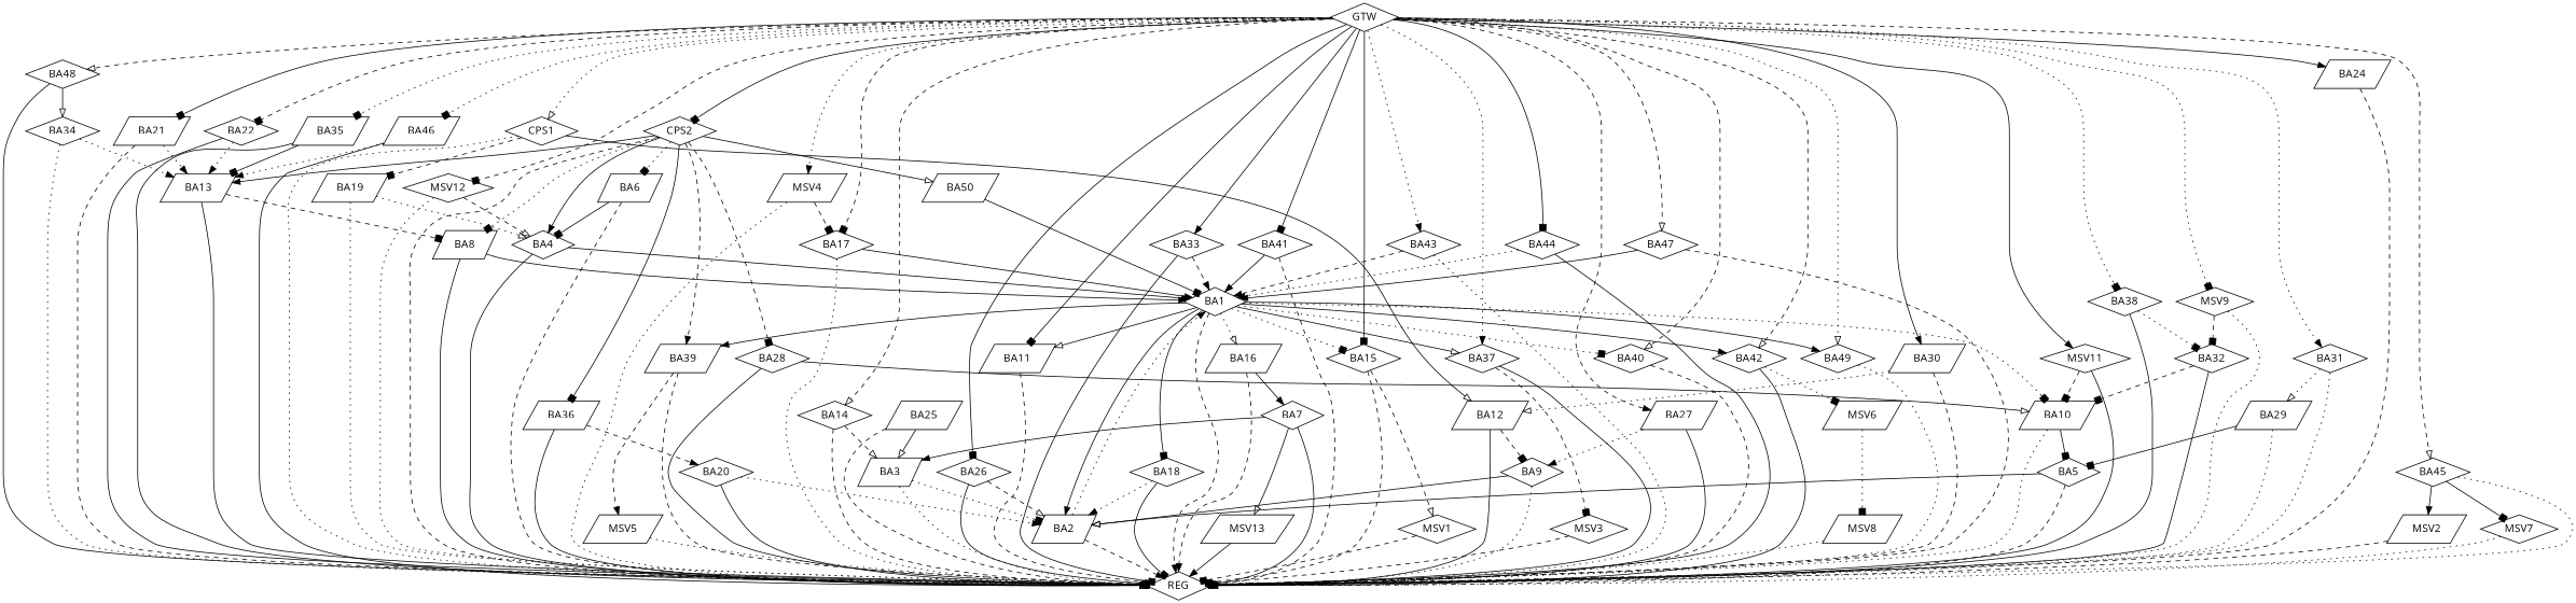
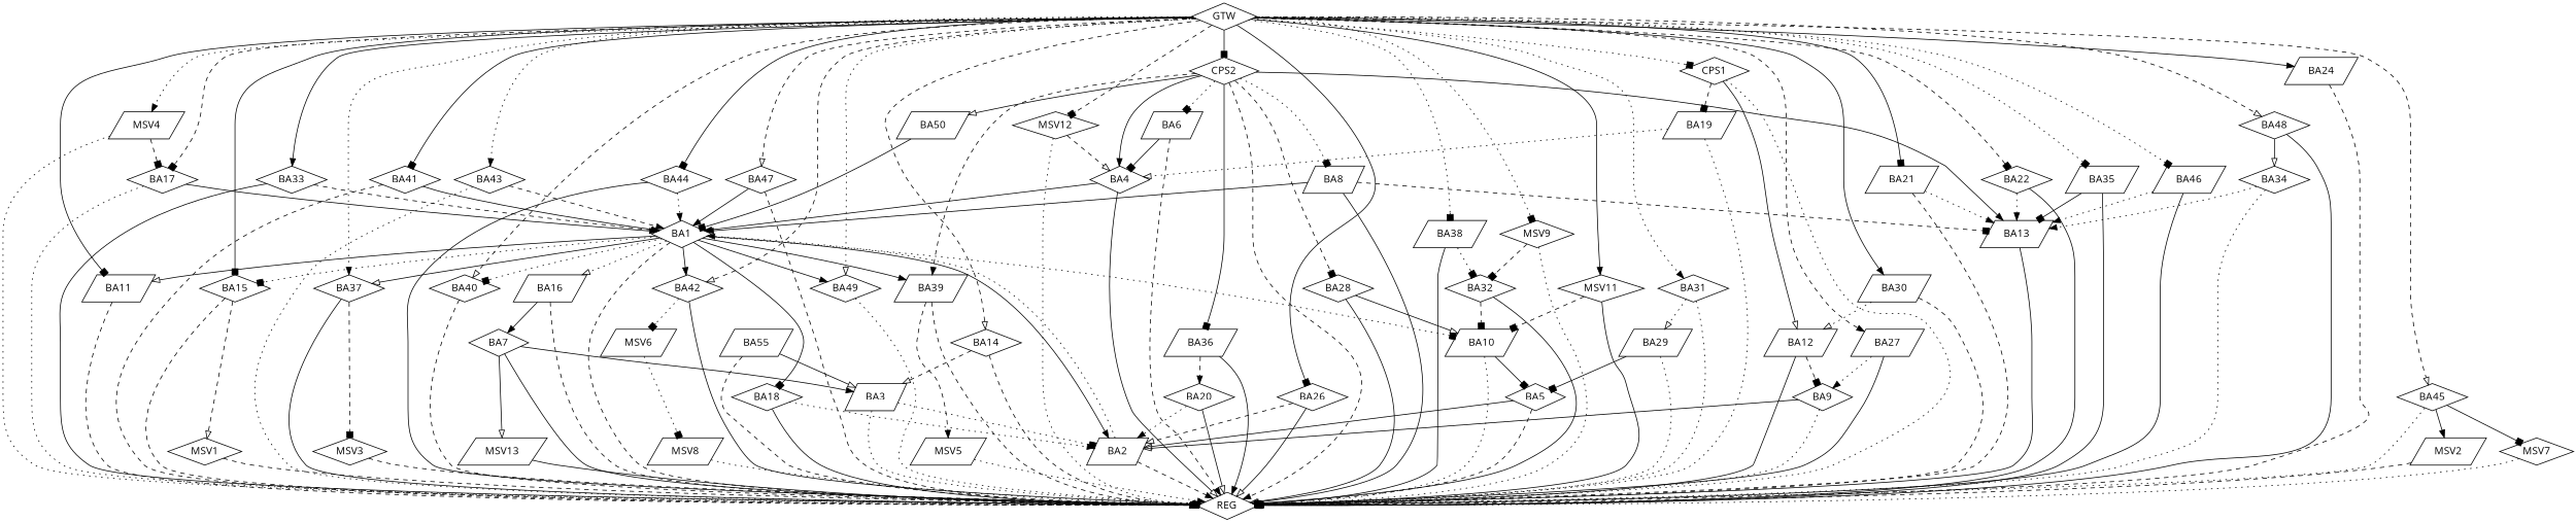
  strict digraph {
    fontname="Open Sans"
    node [fontname="Open Sans" shape=diamond]
    edge [arrowhead=box fontname="Open Sans" style=solid]
    n1 [label=BA1]
    n2 [label=BA2 shape=parallelogram]
    n3 [label=BA10 shape=parallelogram]
    n4 [label=BA11 shape=parallelogram]
    n5 [label=BA15]
    n6 [label=BA16 shape=parallelogram]
    n7 [label=BA18]
    n8 [label=BA37]
    n9 [label=BA39 shape=parallelogram]
    n10 [label=BA40]
    n11 [label=BA42]
    n12 [label=BA49]
    n13 [label=REG]
    n14 [label=BA5]
    n15 [label=MSV1]
    n16 [label=BA7]
    n17 [label=MSV3]
    n18 [label=MSV5 shape=parallelogram]
    n19 [label=MSV6 shape=parallelogram]
    n20 [label=BA3 shape=parallelogram]
    n21 [label=BA4]
    n22 [label=BA6 shape=parallelogram]
    n23 [label=MSV13 shape=parallelogram]
    n24 [label=BA8 shape=parallelogram]
    n25 [label=BA9]
    n26 [label=BA12 shape=parallelogram]
    n27 [label=BA13 shape=parallelogram]
    n28 [label=BA14]
    n29 [label=BA17]
    n30 [label=BA19 shape=parallelogram]
    n31 [label=BA20]
    n32 [label=BA21 shape=parallelogram]
    n33 [label=BA22]
    n34 [label=BA24 shape=parallelogram]
-   n35 [label=BA25 shape=parallelogram]
+   n35 [label=BA55 shape=parallelogram]
    n36 [label=BA26]
    n37 [label=BA27 shape=parallelogram]
    n38 [label=BA28]
    n39 [label=BA29 shape=parallelogram]
    n40 [label=BA30 shape=parallelogram]
    n41 [label=BA31]
    n42 [label=BA32]
    n43 [label=BA33]
    n44 [label=BA34]
    n45 [label=BA35 shape=parallelogram]
    n46 [label=BA36 shape=parallelogram]
-   n47 [label=BA38]
+   n47 [label=BA38 shape=parallelogram]
    n48 [label=BA41]
    n49 [label=MSV8 shape=parallelogram]
    n50 [label=BA43]
    n51 [label=BA44]
    n52 [label=BA45]
    n53 [label=MSV2 shape=parallelogram]
    n54 [label=MSV7]
    n55 [label=BA46 shape=parallelogram]
    n56 [label=BA47]
    n57 [label=BA48]
    n58 [label=BA50 shape=parallelogram]
    n59 [label=CPS1]
    n60 [label=CPS2]
    n61 [label=GTW]
    n62 [label=MSV4 shape=parallelogram]
    n63 [label=MSV9]
    n64 [label=MSV11]
    n65 [label=MSV12]
    n1 -> n2 [arrowhead=normal]
    n1 -> n3 [style=dotted]
    n1 -> n4 [arrowhead=onormal]
    n1 -> n5 [style=dotted]
    n1 -> n6 [arrowhead=onormal style=dotted]
    n1 -> n7
    n1 -> n8 [arrowhead=onormal]
    n1 -> n9 [arrowhead=normal]
    n1 -> n10 [style=dotted]
    n1 -> n11 [arrowhead=normal]
    n1 -> n12 [arrowhead=normal]
    n1 -> n13 [arrowhead=normal style=dashed]
    n2 -> n1 [arrowhead=normal style=dotted]
    n2 -> n13 [arrowhead=normal style=dashed]
    n3 -> n13 [arrowhead=normal style=dotted]
    n3 -> n14
    n4 -> n13 [arrowhead=onormal style=dashed]
    n5 -> n13 [arrowhead=normal style=dashed]
    n5 -> n15 [arrowhead=onormal style=dashed]
    n6 -> n13 [arrowhead=normal style=dashed]
    n6 -> n16 [arrowhead=normal]
    n7 -> n2 [arrowhead=normal style=dotted]
    n7 -> n13
    n8 -> n13 [arrowhead=onormal]
    n8 -> n17 [style=dashed]
    n9 -> n13 [arrowhead=onormal style=dashed]
    n9 -> n18 [arrowhead=normal style=dashed]
    n10 -> n13 [arrowhead=onormal style=dashed]
    n11 -> n13 [arrowhead=onormal]
    n11 -> n19 [style=dotted]
    n12 -> n13 [arrowhead=onormal style=dotted]
    n14 -> n2 [arrowhead=onormal]
    n14 -> n13 [arrowhead=normal style=dashed]
    n15 -> n13 [style=dashed]
    n16 -> n13
    n16 -> n20 [arrowhead=normal]
    n16 -> n23 [arrowhead=onormal]
    n17 -> n13 [style=dashed]
    n18 -> n13 [arrowhead=normal style=dotted]
    n19 -> n49 [style=dotted]
    n20 -> n2 [style=dotted]
    n20 -> n13 [arrowhead=normal style=dotted]
    n21 -> n1 [arrowhead=normal]
    n21 -> n13 [arrowhead=onormal]
    n22 -> n13 [arrowhead=normal style=dashed]
    n22 -> n21
    n23 -> n13 [arrowhead=normal]
    n24 -> n1 [arrowhead=normal]
    n24 -> n13 [arrowhead=onormal]
    n25 -> n2 [arrowhead=onormal]
    n25 -> n13 [style=dotted]
    n26 -> n13 [arrowhead=onormal]
    n26 -> n25 [style=dashed]
    n27 -> n13
-   n27 -> n24 [style=dashed]
+   n24 -> n27 [style=dashed]
    n28 -> n13 [arrowhead=onormal style=dashed]
    n28 -> n20 [arrowhead=onormal style=dashed]
    n29 -> n1 [arrowhead=normal]
    n29 -> n13 [arrowhead=normal style=dotted]
    n30 -> n13 [style=dotted]
    n30 -> n21 [arrowhead=onormal style=dotted]
    n31 -> n2 [arrowhead=normal style=dotted]
    n31 -> n13 [arrowhead=onormal]
    n32 -> n13 [style=dashed]
    n32 -> n27 [arrowhead=normal style=dotted]
    n33 -> n13
    n33 -> n27 [arrowhead=normal style=dotted]
    n34 -> n13 [arrowhead=onormal style=dashed]
    n35 -> n13 [arrowhead=onormal style=dashed]
    n35 -> n20 [arrowhead=onormal]
    n36 -> n2 [arrowhead=onormal style=dashed]
    n36 -> n13 [arrowhead=onormal]
    n37 -> n13 [arrowhead=onormal]
    n37 -> n25 [arrowhead=normal style=dotted]
    n38 -> n3 [arrowhead=onormal]
    n38 -> n13 [arrowhead=onormal]
    n39 -> n13 [arrowhead=onormal style=dotted]
    n39 -> n14
    n40 -> n13 [arrowhead=normal style=dashed]
    n40 -> n26 [arrowhead=onormal style=dotted]
    n41 -> n13 [arrowhead=onormal style=dotted]
    n41 -> n39 [arrowhead=onormal style=dotted]
    n42 -> n3 [style=dashed]
    n42 -> n13 [arrowhead=normal]
    n43 -> n1 [arrowhead=normal style=dashed]
    n43 -> n13
    n44 -> n13 [style=dotted]
    n44 -> n27 [arrowhead=normal style=dotted]
    n45 -> n13
    n45 -> n27
    n46 -> n13 [arrowhead=normal]
    n46 -> n31 [arrowhead=normal style=dashed]
    n47 -> n13 [arrowhead=normal]
    n47 -> n42 [style=dotted]
    n48 -> n1 [arrowhead=normal]
    n48 -> n13 [arrowhead=normal style=dashed]
    n49 -> n13 [arrowhead=onormal style=dotted]
    n50 -> n1 [arrowhead=normal style=dashed]
    n50 -> n13 [arrowhead=onormal style=dotted]
    n51 -> n1 [arrowhead=normal style=dotted]
    n51 -> n13
    n52 -> n13 [style=dotted]
    n52 -> n53 [arrowhead=normal]
    n52 -> n54
    n53 -> n13 [arrowhead=onormal style=dashed]
    n54 -> n13 [arrowhead=normal style=dotted]
    n55 -> n13 [arrowhead=normal]
    n55 -> n27 [arrowhead=normal style=dotted]
    n56 -> n1 [arrowhead=normal]
    n56 -> n13 [arrowhead=onormal style=dashed]
    n57 -> n13
    n57 -> n44 [arrowhead=onormal]
    n58 -> n1
    n59 -> n13 [style=dotted]
    n59 -> n26 [arrowhead=onormal]
    n59 -> n30 [style=dashed]
    n60 -> n9 [arrowhead=normal style=dashed]
    n60 -> n13 [arrowhead=normal style=dashed]
    n60 -> n21 [arrowhead=normal]
    n60 -> n22 [style=dotted]
    n60 -> n24 [style=dotted]
    n60 -> n27 [arrowhead=normal]
    n60 -> n38 [style=dashed]
    n60 -> n46
    n60 -> n58 [arrowhead=onormal]
    n61 -> n4
    n61 -> n5
    n61 -> n8 [arrowhead=normal style=dotted]
    n61 -> n10 [arrowhead=onormal style=dashed]
    n61 -> n11 [arrowhead=onormal style=dashed]
    n61 -> n12 [arrowhead=onormal style=dotted]
    n61 -> n28 [arrowhead=onormal style=dashed]
    n61 -> n29 [style=dashed]
    n61 -> n32
    n61 -> n33 [style=dashed]
    n61 -> n34 [arrowhead=normal]
    n61 -> n36
    n61 -> n37 [arrowhead=normal style=dashed]
    n61 -> n40 [arrowhead=normal]
    n61 -> n41 [arrowhead=normal style=dotted]
    n61 -> n43 [arrowhead=normal]
    n61 -> n45 [style=dotted]
    n61 -> n47 [style=dotted]
    n61 -> n48
    n61 -> n50 [arrowhead=normal style=dotted]
    n61 -> n51
    n61 -> n52 [arrowhead=onormal style=dashed]
    n61 -> n55 [style=dotted]
    n61 -> n56 [arrowhead=onormal style=dashed]
    n61 -> n57 [arrowhead=onormal style=dashed]
-   n61 -> n59 [arrowhead=onormal style=dotted]
+   n61 -> n59 [style=dotted]
    n61 -> n60
    n61 -> n62 [arrowhead=normal style=dotted]
    n61 -> n63 [style=dotted]
    n61 -> n64 [arrowhead=normal]
    n61 -> n65 [style=dashed]
    n62 -> n13 [arrowhead=onormal style=dotted]
    n62 -> n29 [style=dashed]
    n63 -> n13 [arrowhead=onormal style=dotted]
    n63 -> n42 [style=dashed]
    n64 -> n3 [style=dashed]
    n64 -> n13
    n65 -> n13 [arrowhead=onormal style=dotted]
    n65 -> n21 [arrowhead=onormal style=dashed]
  }
